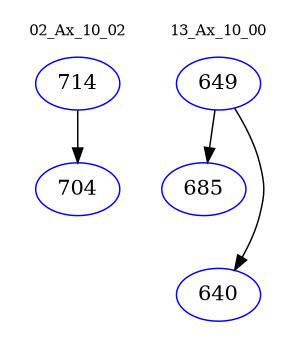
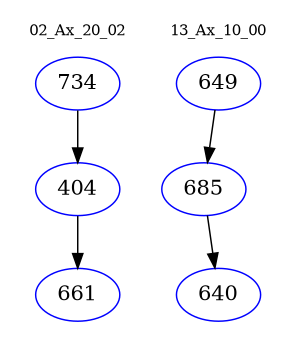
  digraph {
    node [color=blue]
    edge [color=black]
-   n1 [label=714]
-   n2 [label=704]
+   n1 [label=734]
+   n2 [label=404]
+   n3 [label=661]
    n4 [label=649]
    n5 [label=685]
    n6 [label=640]
    subgraph cluster_1 {
      color=white
      fontsize=10
-     label="02_Ax_10_02"
+     label="02_Ax_20_02"
      n1
      n2
+     n3
    }
    subgraph cluster_2 {
      color=white
      fontsize=10
      label="13_Ax_10_00"
      n4
      n5
      n6
    }
    n1 -> n2
+   n2 -> n3
    n4 -> n5
-   n4 -> n6
+   n5 -> n6
  }
